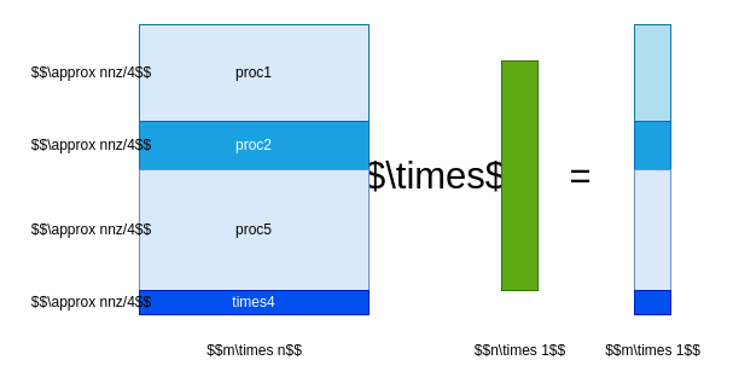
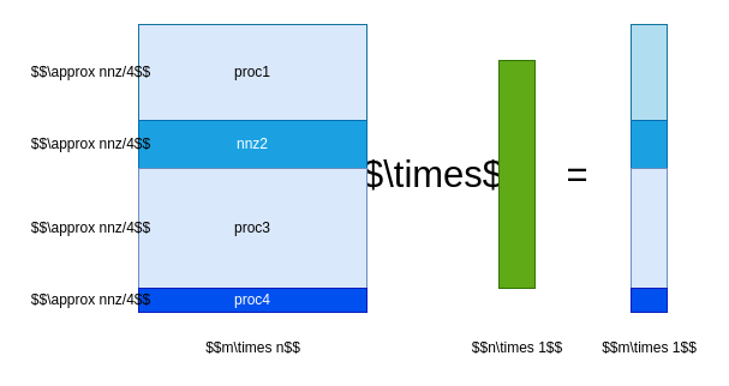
  <mxCell id="0" />
  <mxCell id="1" parent="0" />
  <mxCell id="2" value="=" style="text;html=1;align=center;verticalAlign=middle;resizable=0;points=[];autosize=1;strokeColor=none;fillColor=none;fontSize=31;" parent="1" vertex="1"><mxGeometry x="465" y="125" width="30" height="40" as="geometry" /></mxCell>
  <mxCell id="3" value="$$\times$$" style="text;html=1;align=center;verticalAlign=middle;resizable=0;points=[];autosize=1;strokeColor=none;fillColor=none;fontSize=31;" parent="1" vertex="1"><mxGeometry x="275" y="125" width="170" height="40" as="geometry" /></mxCell>
  <mxCell id="4" value="proc1" style="rounded=0;whiteSpace=wrap;html=1;fillColor=#dae8fc;strokeColor=#10739e;" parent="1" vertex="1"><mxGeometry x="115" y="20" width="190" height="80" as="geometry" /></mxCell>
- <mxCell id="5" value="proc2" style="rounded=0;whiteSpace=wrap;html=1;fillColor=#1ba1e2;fontColor=#ffffff;strokeColor=#006EAF;" parent="1" vertex="1"><mxGeometry x="115" y="100" width="190" height="40" as="geometry" /></mxCell>
- <mxCell id="6" value="proc5" style="rounded=0;whiteSpace=wrap;html=1;fillColor=#dae8fc;strokeColor=#6c8ebf;" parent="1" vertex="1"><mxGeometry x="115" y="140" width="190" height="100" as="geometry" /></mxCell>
+ <mxCell id="5" value="nnz2" style="rounded=0;whiteSpace=wrap;html=1;fillColor=#1ba1e2;fontColor=#ffffff;strokeColor=#006EAF;" parent="1" vertex="1"><mxGeometry x="115" y="100" width="190" height="40" as="geometry" /></mxCell>
+ <mxCell id="6" value="proc3" style="rounded=0;whiteSpace=wrap;html=1;fillColor=#dae8fc;strokeColor=#6c8ebf;" parent="1" vertex="1"><mxGeometry x="115" y="140" width="190" height="100" as="geometry" /></mxCell>
  <mxCell id="7" value="" style="rounded=0;whiteSpace=wrap;html=1;fillColor=#60a917;rotation=90;strokeColor=#2D7600;fontColor=#ffffff;" parent="1" vertex="1"><mxGeometry x="335" y="130" width="190" height="30" as="geometry" /></mxCell>
- <mxCell id="8" value="times4" style="rounded=0;whiteSpace=wrap;html=1;fillColor=#0050ef;strokeColor=#001DBC;fontColor=#ffffff;" parent="1" vertex="1"><mxGeometry x="115" y="240" width="190" height="20" as="geometry" /></mxCell>
+ <mxCell id="8" value="proc4" style="rounded=0;whiteSpace=wrap;html=1;fillColor=#0050ef;strokeColor=#001DBC;fontColor=#ffffff;" parent="1" vertex="1"><mxGeometry x="115" y="240" width="190" height="20" as="geometry" /></mxCell>
  <mxCell id="9" value="$$m\times n$$" style="text;html=1;align=center;verticalAlign=middle;resizable=0;points=[];autosize=1;strokeColor=none;fillColor=none;" parent="1" vertex="1"><mxGeometry x="165" y="280" width="90" height="20" as="geometry" /></mxCell>
  <mxCell id="10" value="$$n\times 1$$" style="text;html=1;align=center;verticalAlign=middle;resizable=0;points=[];autosize=1;strokeColor=none;fillColor=none;" parent="1" vertex="1"><mxGeometry x="385" y="280" width="90" height="20" as="geometry" /></mxCell>
  <mxCell id="11" value="$$\approx nnz/4$$" style="text;html=1;align=center;verticalAlign=middle;resizable=0;points=[];autosize=1;strokeColor=none;fillColor=none;" parent="1" vertex="1"><mxGeometry x="20" y="50" width="110" height="20" as="geometry" /></mxCell>
  <mxCell id="12" value="" style="whiteSpace=wrap;html=1;fontSize=31;fillColor=#b1ddf0;strokeColor=#10739e;" parent="1" vertex="1"><mxGeometry x="525" y="20" width="30" height="80" as="geometry" /></mxCell>
  <mxCell id="13" value="" style="whiteSpace=wrap;html=1;fontSize=31;fillColor=#1ba1e2;fontColor=#ffffff;strokeColor=#006EAF;" parent="1" vertex="1"><mxGeometry x="525" y="100" width="30" height="40" as="geometry" /></mxCell>
  <mxCell id="14" value="" style="whiteSpace=wrap;html=1;fontSize=31;fillColor=#dae8fc;strokeColor=#6c8ebf;" parent="1" vertex="1"><mxGeometry x="525" y="140" width="30" height="100" as="geometry" /></mxCell>
  <mxCell id="15" value="" style="whiteSpace=wrap;html=1;fontSize=31;fillColor=#0050ef;fontColor=#ffffff;strokeColor=#001DBC;" parent="1" vertex="1"><mxGeometry x="525" y="240" width="30" height="20" as="geometry" /></mxCell>
  <mxCell id="16" value="$$m\times 1$$" style="text;html=1;align=center;verticalAlign=middle;resizable=0;points=[];autosize=1;strokeColor=none;fillColor=none;" parent="1" vertex="1"><mxGeometry x="495" y="280" width="90" height="20" as="geometry" /></mxCell>
  <mxCell id="17" value="$$\approx nnz/4$$" style="text;html=1;align=center;verticalAlign=middle;resizable=0;points=[];autosize=1;strokeColor=none;fillColor=none;" vertex="1" parent="1"><mxGeometry x="20" y="110" width="110" height="20" as="geometry" /></mxCell>
  <mxCell id="18" value="$$\approx nnz/4$$" style="text;html=1;align=center;verticalAlign=middle;resizable=0;points=[];autosize=1;strokeColor=none;fillColor=none;" vertex="1" parent="1"><mxGeometry x="20" y="180" width="110" height="20" as="geometry" /></mxCell>
  <mxCell id="19" value="$$\approx nnz/4$$" style="text;html=1;align=center;verticalAlign=middle;resizable=0;points=[];autosize=1;strokeColor=none;fillColor=none;" vertex="1" parent="1"><mxGeometry x="20" y="240" width="110" height="20" as="geometry" /></mxCell>
